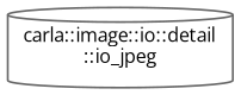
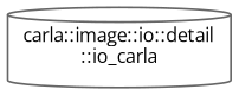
  digraph {
    rankdir=LR
    fontname="Open Sans"
-   n1 [color=grey40 fillcolor=white fontname="Open Sans" fontsize=10 height=0.2 label="carla::image::io::detail\l::io_jpeg" shape=cylinder style=filled width=0.4]
+   n1 [color=grey40 fillcolor=white fontname="Open Sans" fontsize=10 height=0.2 label="carla::image::io::detail\l::io_carla" shape=cylinder style=filled width=0.4]
  }
